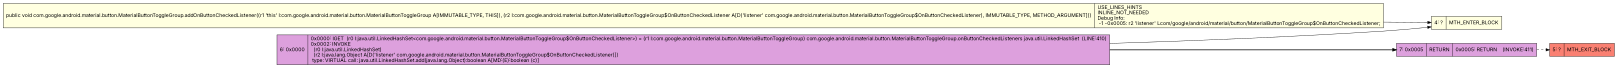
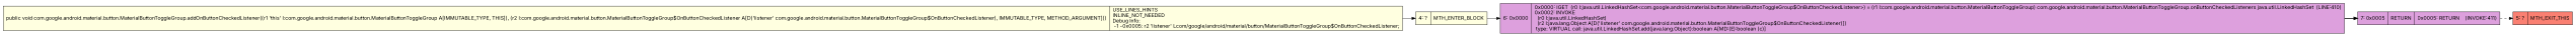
  digraph {
    fontname=Inter
    rankdir=LR
    node [fillcolor=lightyellow fontname=Inter shape=record style=filled]
    edge [fontname=Inter style=solid]
    n1 [label="{4\:\ ?|MTH_ENTER_BLOCK\l}"]
    n2 [fillcolor=plum label="{6\:\ 0x0000|0x0000: IGET  (r0 I:java.util.LinkedHashSet\<com.google.android.material.button.MaterialButtonToggleGroup$OnButtonCheckedListener\>) = (r1 I:com.google.android.material.button.MaterialButtonToggleGroup) com.google.android.material.button.MaterialButtonToggleGroup.onButtonCheckedListeners java.util.LinkedHashSet  (LINE:410)\l0x0002: INVOKE  \l  (r0 I:java.util.LinkedHashSet)\l  (r2 I:java.lang.Object A[D('listener' com.google.android.material.button.MaterialButtonToggleGroup$OnButtonCheckedListener)])\l type: VIRTUAL call: java.util.LinkedHashSet.add(java.lang.Object):boolean A[MD:(E):boolean (c)]\l}"]
    n3 [fillcolor=plum label="{7\:\ 0x0005|RETURN\l|0x0005: RETURN    (INVOKE:411)\l}"]
-   n4 [fillcolor=salmon label="{5\:\ ?|MTH_EXIT_BLOCK\l}"]
+   n4 [fillcolor=salmon label="{5\:\ ?|MTH_EXIT_THIS\l}"]
    n5 [label="{public void com.google.android.material.button.MaterialButtonToggleGroup.addOnButtonCheckedListener((r1 'this' I:com.google.android.material.button.MaterialButtonToggleGroup A[IMMUTABLE_TYPE, THIS]), (r2 I:com.google.android.material.button.MaterialButtonToggleGroup$OnButtonCheckedListener A[D('listener' com.google.android.material.button.MaterialButtonToggleGroup$OnButtonCheckedListener), IMMUTABLE_TYPE, METHOD_ARGUMENT]))  | USE_LINES_HINTS\lINLINE_NOT_NEEDED\lDebug Info:\l  \-1 \-0x0005: r2 'listener' Lcom\/google\/android\/material\/button\/MaterialButtonToggleGroup$OnButtonCheckedListener;\l}"]
-   n2 -> n1
+   n1 -> n2
    n2 -> n3 [style=bold]
    n3 -> n4 [style=dashed]
    n5 -> n1
  }
